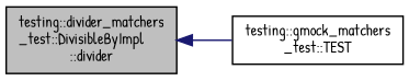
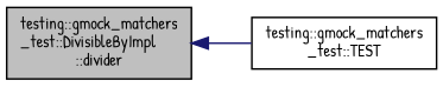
  digraph {
    rankdir=LR
    fontname="Patrick Hand"
    node [color=black fontname="Patrick Hand" fontsize=10 shape=record style=filled]
-   n1 [fillcolor=grey75 fontcolor=black height=0.2 label="testing::divider_matchers\l_test::DivisibleByImpl\l::divider" width=0.4]
+   n1 [fillcolor=grey75 fontcolor=black height=0.2 label="testing::gmock_matchers\l_test::DivisibleByImpl\l::divider" width=0.4]
    n2 [fillcolor=white height=0.2 label="testing::gmock_matchers\l_test::TEST" width=0.4]
    n1 -> n2 [color=midnightblue dir=back fontname="Patrick Hand" fontsize=10 labelfontname=Helvetica labelfontsize=10 style=solid]
  }
